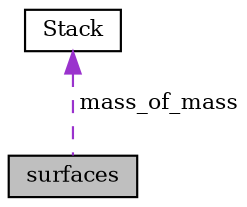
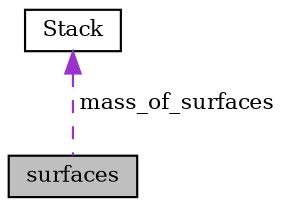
  digraph {
    fontname="DejaVu Serif"
    node [color=black fontname="DejaVu Serif" fontsize=10 shape=record style=filled]
    n1 [fillcolor=grey75 fontcolor=black height=0.2 label=surfaces width=0.4]
    n2 [fillcolor=white height=0.2 label=Stack width=0.4]
-   n2 -> n1 [color=darkorchid3 dir=back fontname="DejaVu Serif" fontsize=10 label=" mass_of_mass" labelfontname=Helvetica labelfontsize=10 style=dashed]
+   n2 -> n1 [color=darkorchid3 dir=back fontname="DejaVu Serif" fontsize=10 label=" mass_of_surfaces" labelfontname=Helvetica labelfontsize=10 style=dashed]
  }
